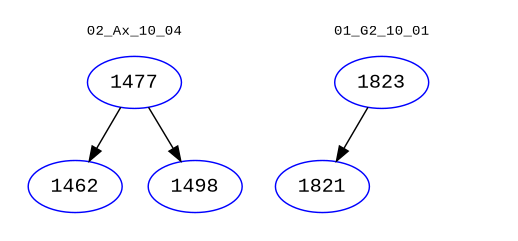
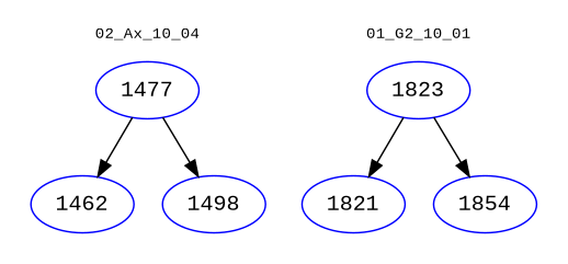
  digraph {
    fontname="Liberation Mono"
    node [color=blue fontname="Liberation Mono"]
    edge [color=black fontname="Liberation Mono"]
    n1 [label=1477]
    n2 [label=1462]
    n3 [label=1498]
    n4 [label=1823]
    n5 [label=1821]
+   n6 [label=1854]
    subgraph cluster_1 {
      color=white
      fontsize=10
      label="02_Ax_10_04"
      n1
      n2
      n3
    }
    subgraph cluster_2 {
      color=white
      fontsize=10
      label="01_G2_10_01"
      n4
      n5
+     n6
    }
    n1 -> n2
    n1 -> n3
    n4 -> n5
+   n4 -> n6
  }
